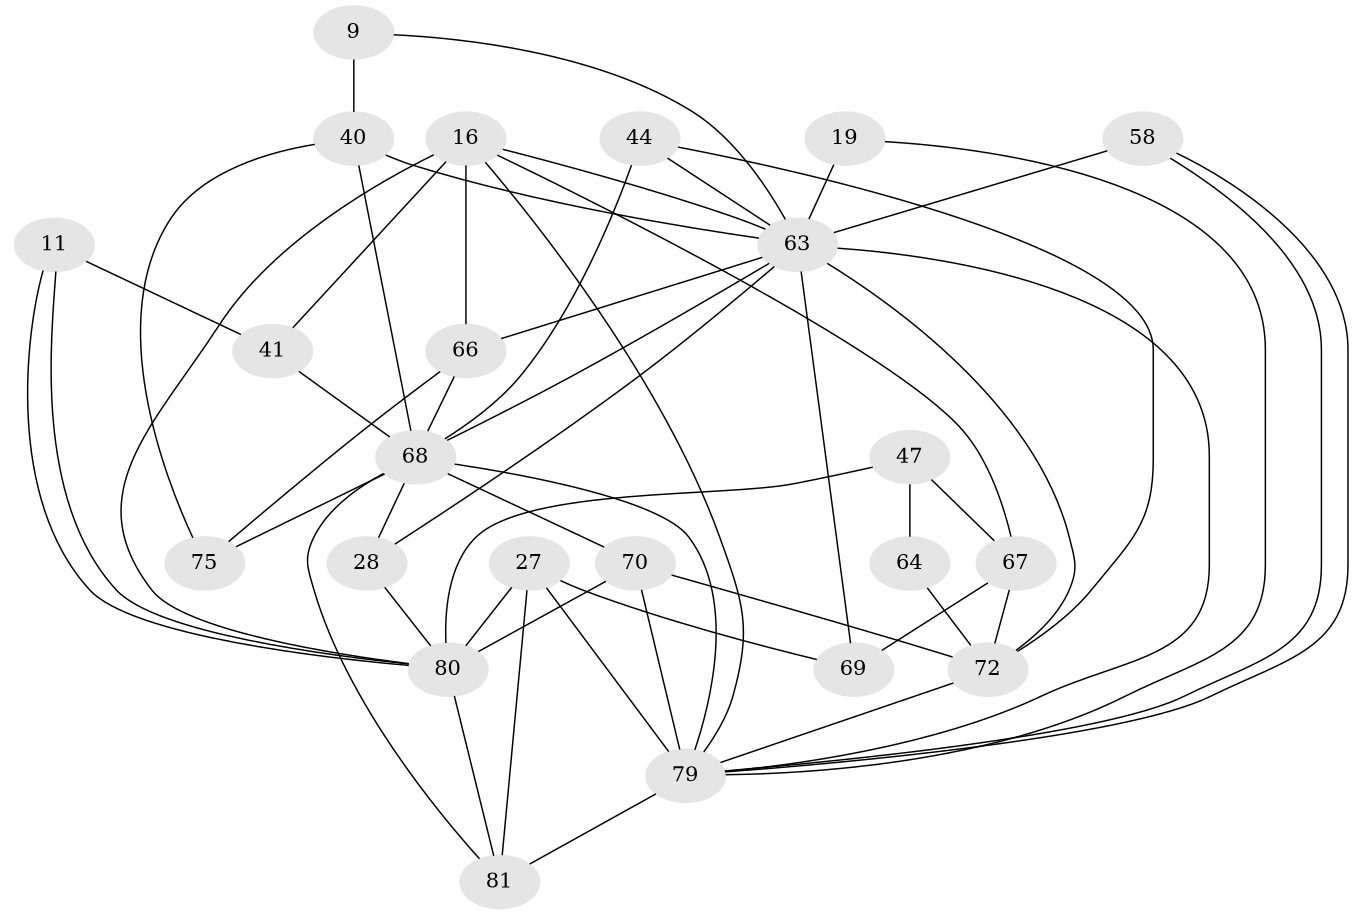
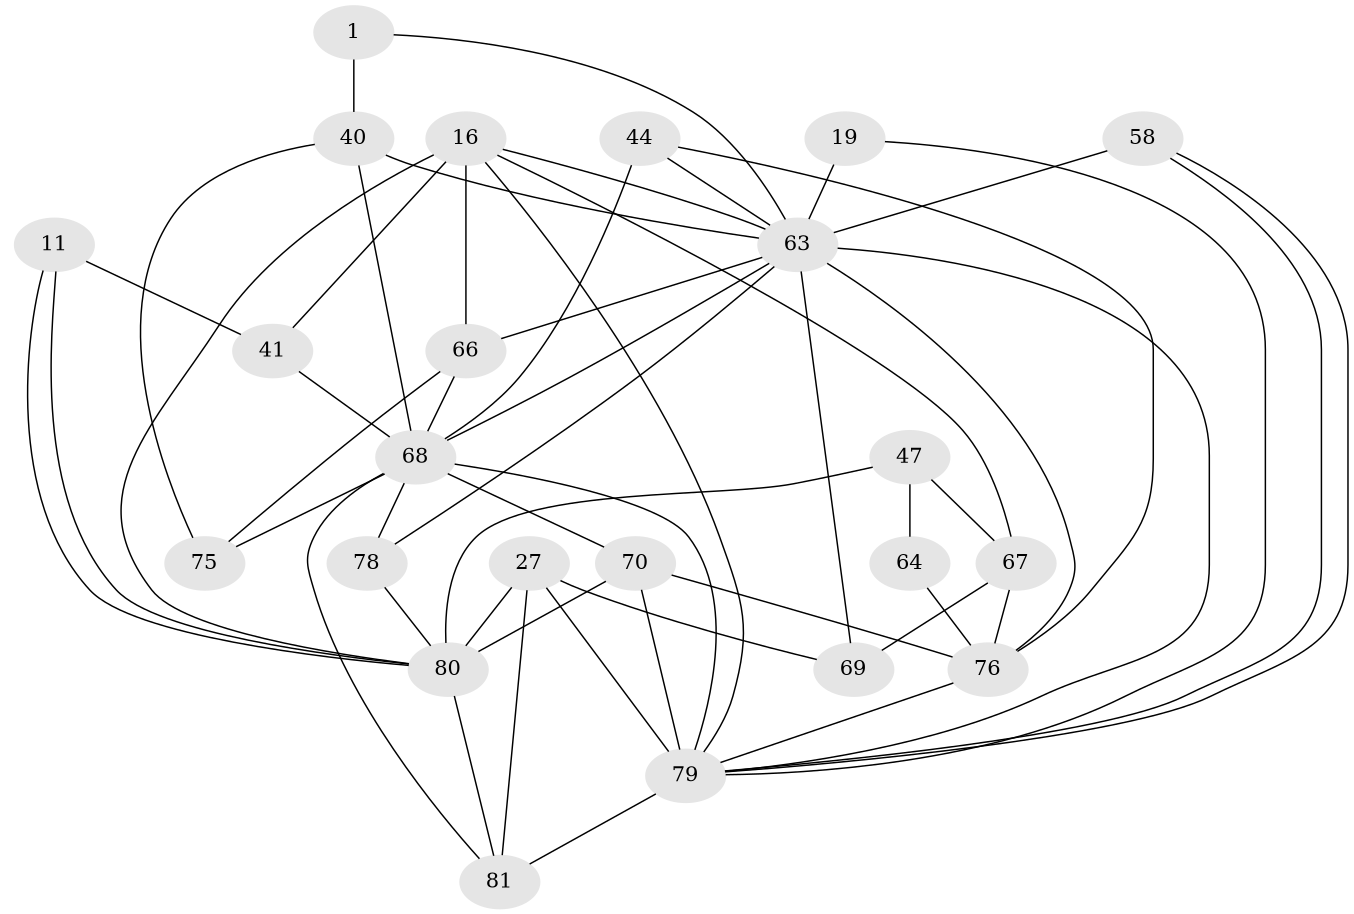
  graph {
    node [color=gray90 style=filled]
    40 [super="+24"]
    63 [super="+48+39+49"]
    68 [super="+3+37+20+55+56"]
    75
-   9
+   9 [label=1]
    69
    66
    79 [super="+61+35+77"]
-   76 [super="+62+73" label=72]
-   78 [label=28]
+   76 [super="+62+73"]
+   78
    11
    41
    80 [super="+65"]
    81 [super="+34+74"]
    16 [super="+10+15"]
    67 [super="+46"]
    64
    19
    27 [super="+6"]
    47 [super="+8"]
    70 [super="+57+33"]
    44
    58
    40 -- 63
    40 -- 68
    40 -- 75 [weight=2]
    63 -- 68 [weight=2]
    63 -- 69 [weight=3]
    63 -- 66 [weight=2]
    63 -- 79
    63 -- 76
    63 -- 78
    68 -- 75
    68 -- 79
    68 -- 78 [weight=2]
    68 -- 81 [weight=3]
    68 -- 70
    9 -- 40 [weight=2]
    9 -- 63
    66 -- 68
    66 -- 75
    79 -- 81 [weight=3]
    76 -- 79
    78 -- 80 [weight=3]
    11 -- 41
    11 -- 80
    11 -- 80
    41 -- 68
    80 -- 81 [weight=3]
    16 -- 63
    16 -- 66 [weight=2]
    16 -- 79 [weight=2]
    16 -- 41 [weight=2]
    16 -- 80 [weight=2]
    16 -- 67
    67 -- 69
    67 -- 76
    64 -- 76
    19 -- 63
    19 -- 79
    27 -- 69 [weight=2]
    27 -- 79
    27 -- 80 [weight=2]
    27 -- 81 [weight=3]
    47 -- 80 [weight=3]
    47 -- 67
    47 -- 64
    70 -- 79 [weight=4]
    70 -- 76 [weight=2]
    70 -- 80 [weight=4]
    44 -- 63
    44 -- 68 [weight=3]
    44 -- 76 [weight=2]
    58 -- 63 [weight=2]
    58 -- 79
    58 -- 79
  }
